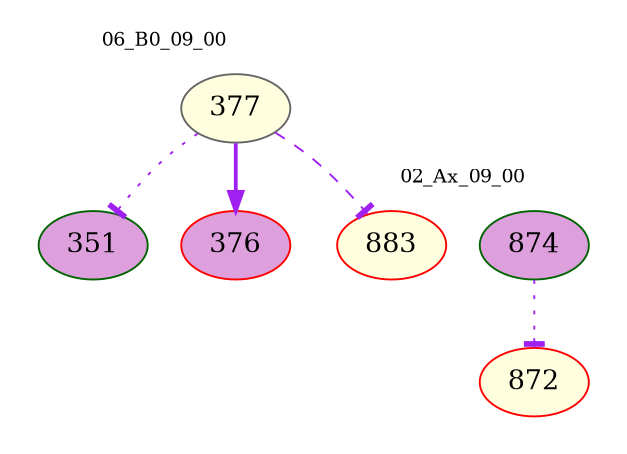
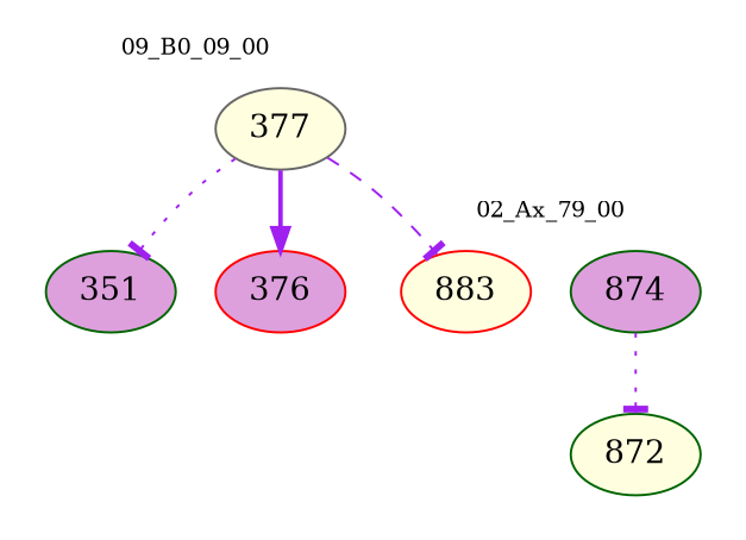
  digraph {
    node [color=red fillcolor=plum style=filled]
    edge [arrowhead=tee color=purple style=dotted]
    n1 [color=darkgreen label=874]
-   n2 [fillcolor=lightyellow label=872]
+   n2 [color=darkgreen fillcolor=lightyellow label=872]
    n3 [fillcolor=lightyellow label=883]
    n4 [color=gray40 fillcolor=lightyellow label=377]
    n5 [color=darkgreen label=351]
    n6 [label=376]
    subgraph cluster_1 {
      color=white
      fontsize=10
-     label="02_Ax_09_00"
+     label="02_Ax_79_00"
      n1
      n2
      n3
    }
    subgraph cluster_2 {
      color=white
      fontsize=10
-     label="06_B0_09_00"
+     label="09_B0_09_00"
      n4
      n5
      n6
    }
    n1 -> n2
    n4 -> n3 [style=dashed]
    n4 -> n5
    n4 -> n6 [arrowhead=normal style=bold]
  }
